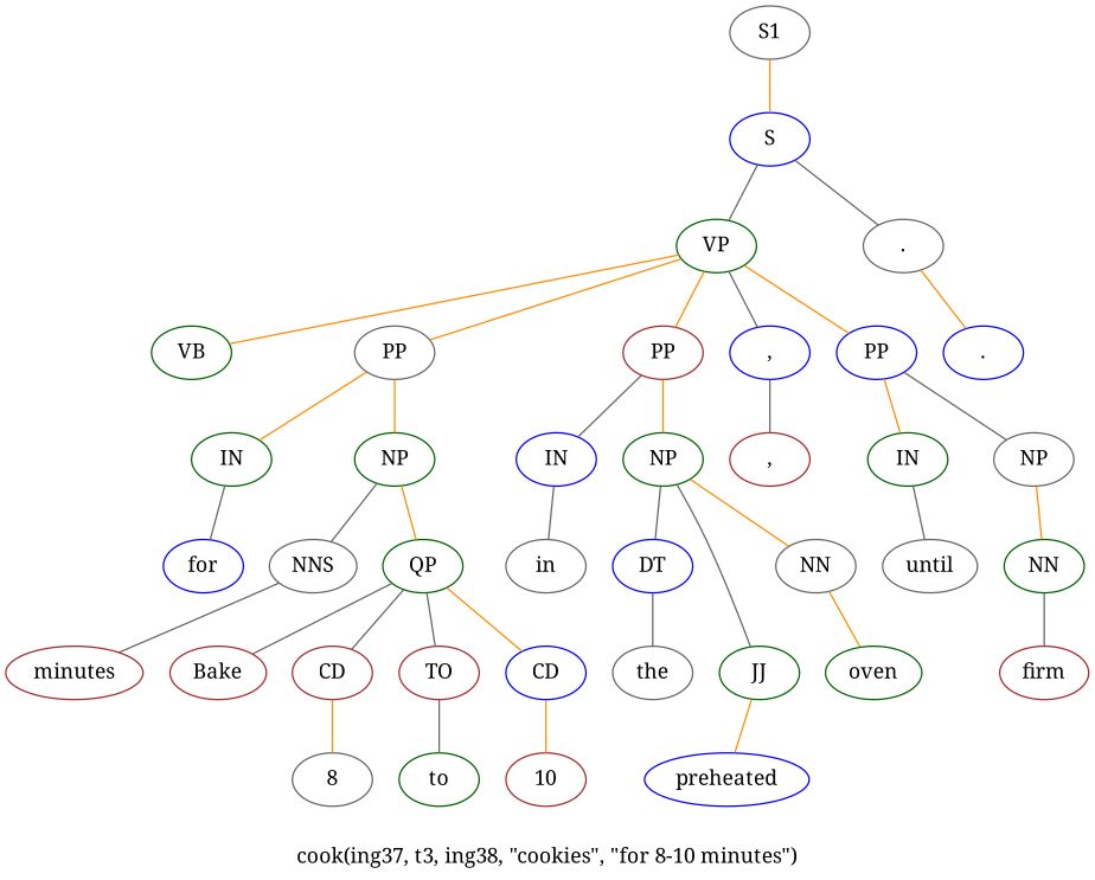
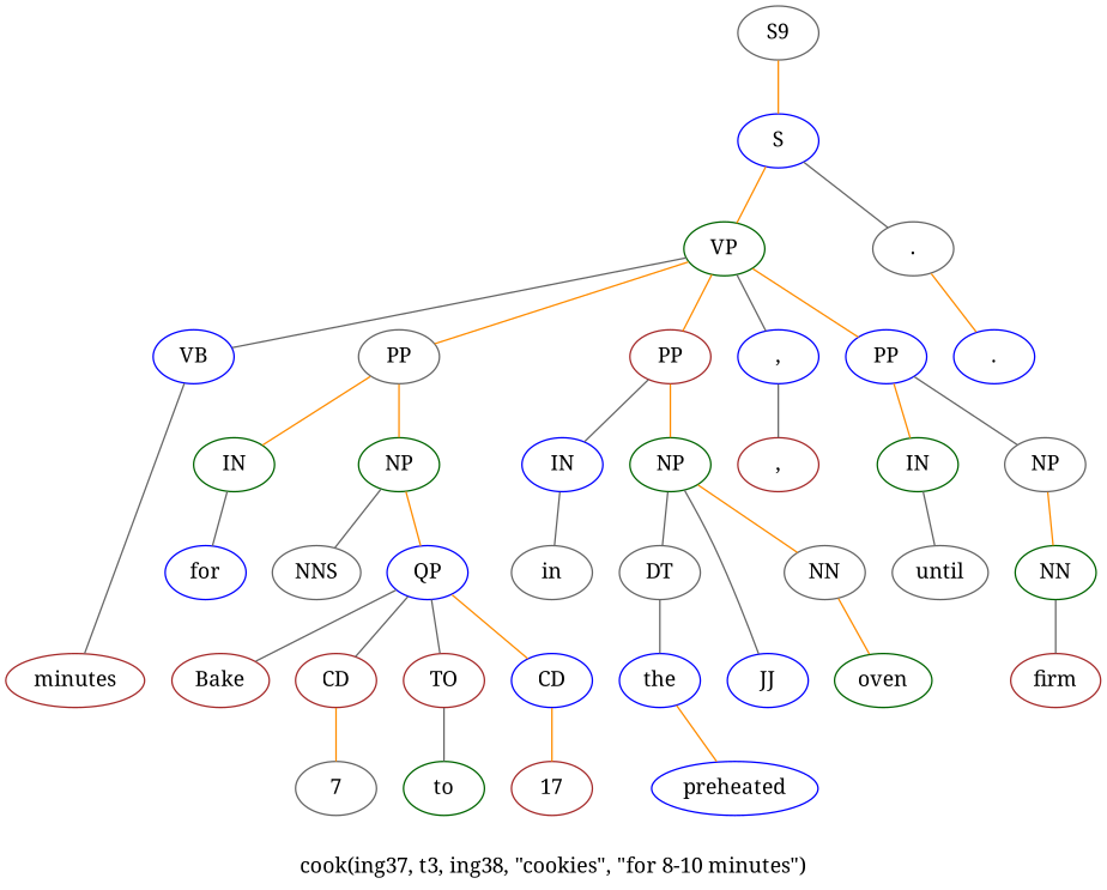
  graph {
    fontname="Noto Serif"
    label="cook(ing37, t3, ing38, \"cookies\", \"for 8-10 minutes\")"
    node [color=blue fontname="Noto Serif"]
    edge [color=gray40 fontname="Noto Serif"]
-   n1 [color=gray40 label=S1]
+   n1 [color=gray40 label=S9]
    n2 [label=S]
    n3 [color=darkgreen label=VP]
    n4 [color=gray40 label="."]
-   n5 [color=darkgreen label=VB]
+   n5 [label=VB]
    n6 [color=gray40 label=PP]
    n7 [color=brown label=PP]
    n8 [label=","]
    n9 [label=PP]
    n10 [label="."]
    n11 [color=darkgreen label=IN]
    n12 [color=darkgreen label=NP]
    n13 [label=IN]
    n14 [color=darkgreen label=NP]
    n15 [color=brown label=","]
    n16 [color=darkgreen label=IN]
    n17 [color=gray40 label=NP]
    n18 [color=brown label=Bake]
    n19 [label=for]
-   n20 [color=darkgreen label=QP]
+   n20 [label=QP]
    n21 [color=gray40 label=NNS]
    n22 [color=brown label=CD]
    n23 [color=brown label=TO]
    n24 [label=CD]
    n25 [color=brown label=minutes]
-   n26 [color=gray40 label=8]
+   n26 [color=gray40 label=7]
    n27 [color=darkgreen label=to]
-   n28 [color=brown label=10]
+   n28 [color=brown label=17]
    n29 [color=gray40 label=in]
-   n30 [label=DT]
-   n31 [color=darkgreen label=JJ]
+   n30 [color=gray40 label=DT]
+   n31 [label=JJ]
    n32 [color=gray40 label=NN]
-   n33 [color=gray40 label=the]
+   n33 [label=the]
    n34 [label=preheated]
    n35 [color=darkgreen label=oven]
    n36 [color=gray40 label=until]
    n37 [color=darkgreen label=NN]
    n38 [color=brown label=firm]
    n1 -- n2 [color=darkorange]
-   n2 -- n3
+   n2 -- n3 [color=darkorange]
    n2 -- n4
-   n3 -- n5 [color=darkorange]
+   n3 -- n5
    n3 -- n6 [color=darkorange]
    n3 -- n7 [color=darkorange]
    n3 -- n8
    n3 -- n9 [color=darkorange]
    n4 -- n10 [color=darkorange]
    n6 -- n11 [color=darkorange]
    n6 -- n12 [color=darkorange]
    n7 -- n13
    n7 -- n14 [color=darkorange]
    n8 -- n15
    n9 -- n16 [color=darkorange]
    n9 -- n17
    n11 -- n19
    n12 -- n20 [color=darkorange]
    n12 -- n21
    n13 -- n29
    n14 -- n30
    n14 -- n31
    n14 -- n32 [color=darkorange]
    n16 -- n36
    n17 -- n37 [color=darkorange]
    n20 -- n18
    n20 -- n22
    n20 -- n23
    n20 -- n24 [color=darkorange]
-   n21 -- n25
+   n5 -- n25
    n22 -- n26 [color=darkorange]
    n23 -- n27
    n24 -- n28 [color=darkorange]
    n30 -- n33
-   n31 -- n34 [color=darkorange]
+   n33 -- n34 [color=darkorange]
    n32 -- n35 [color=darkorange]
    n37 -- n38
  }
